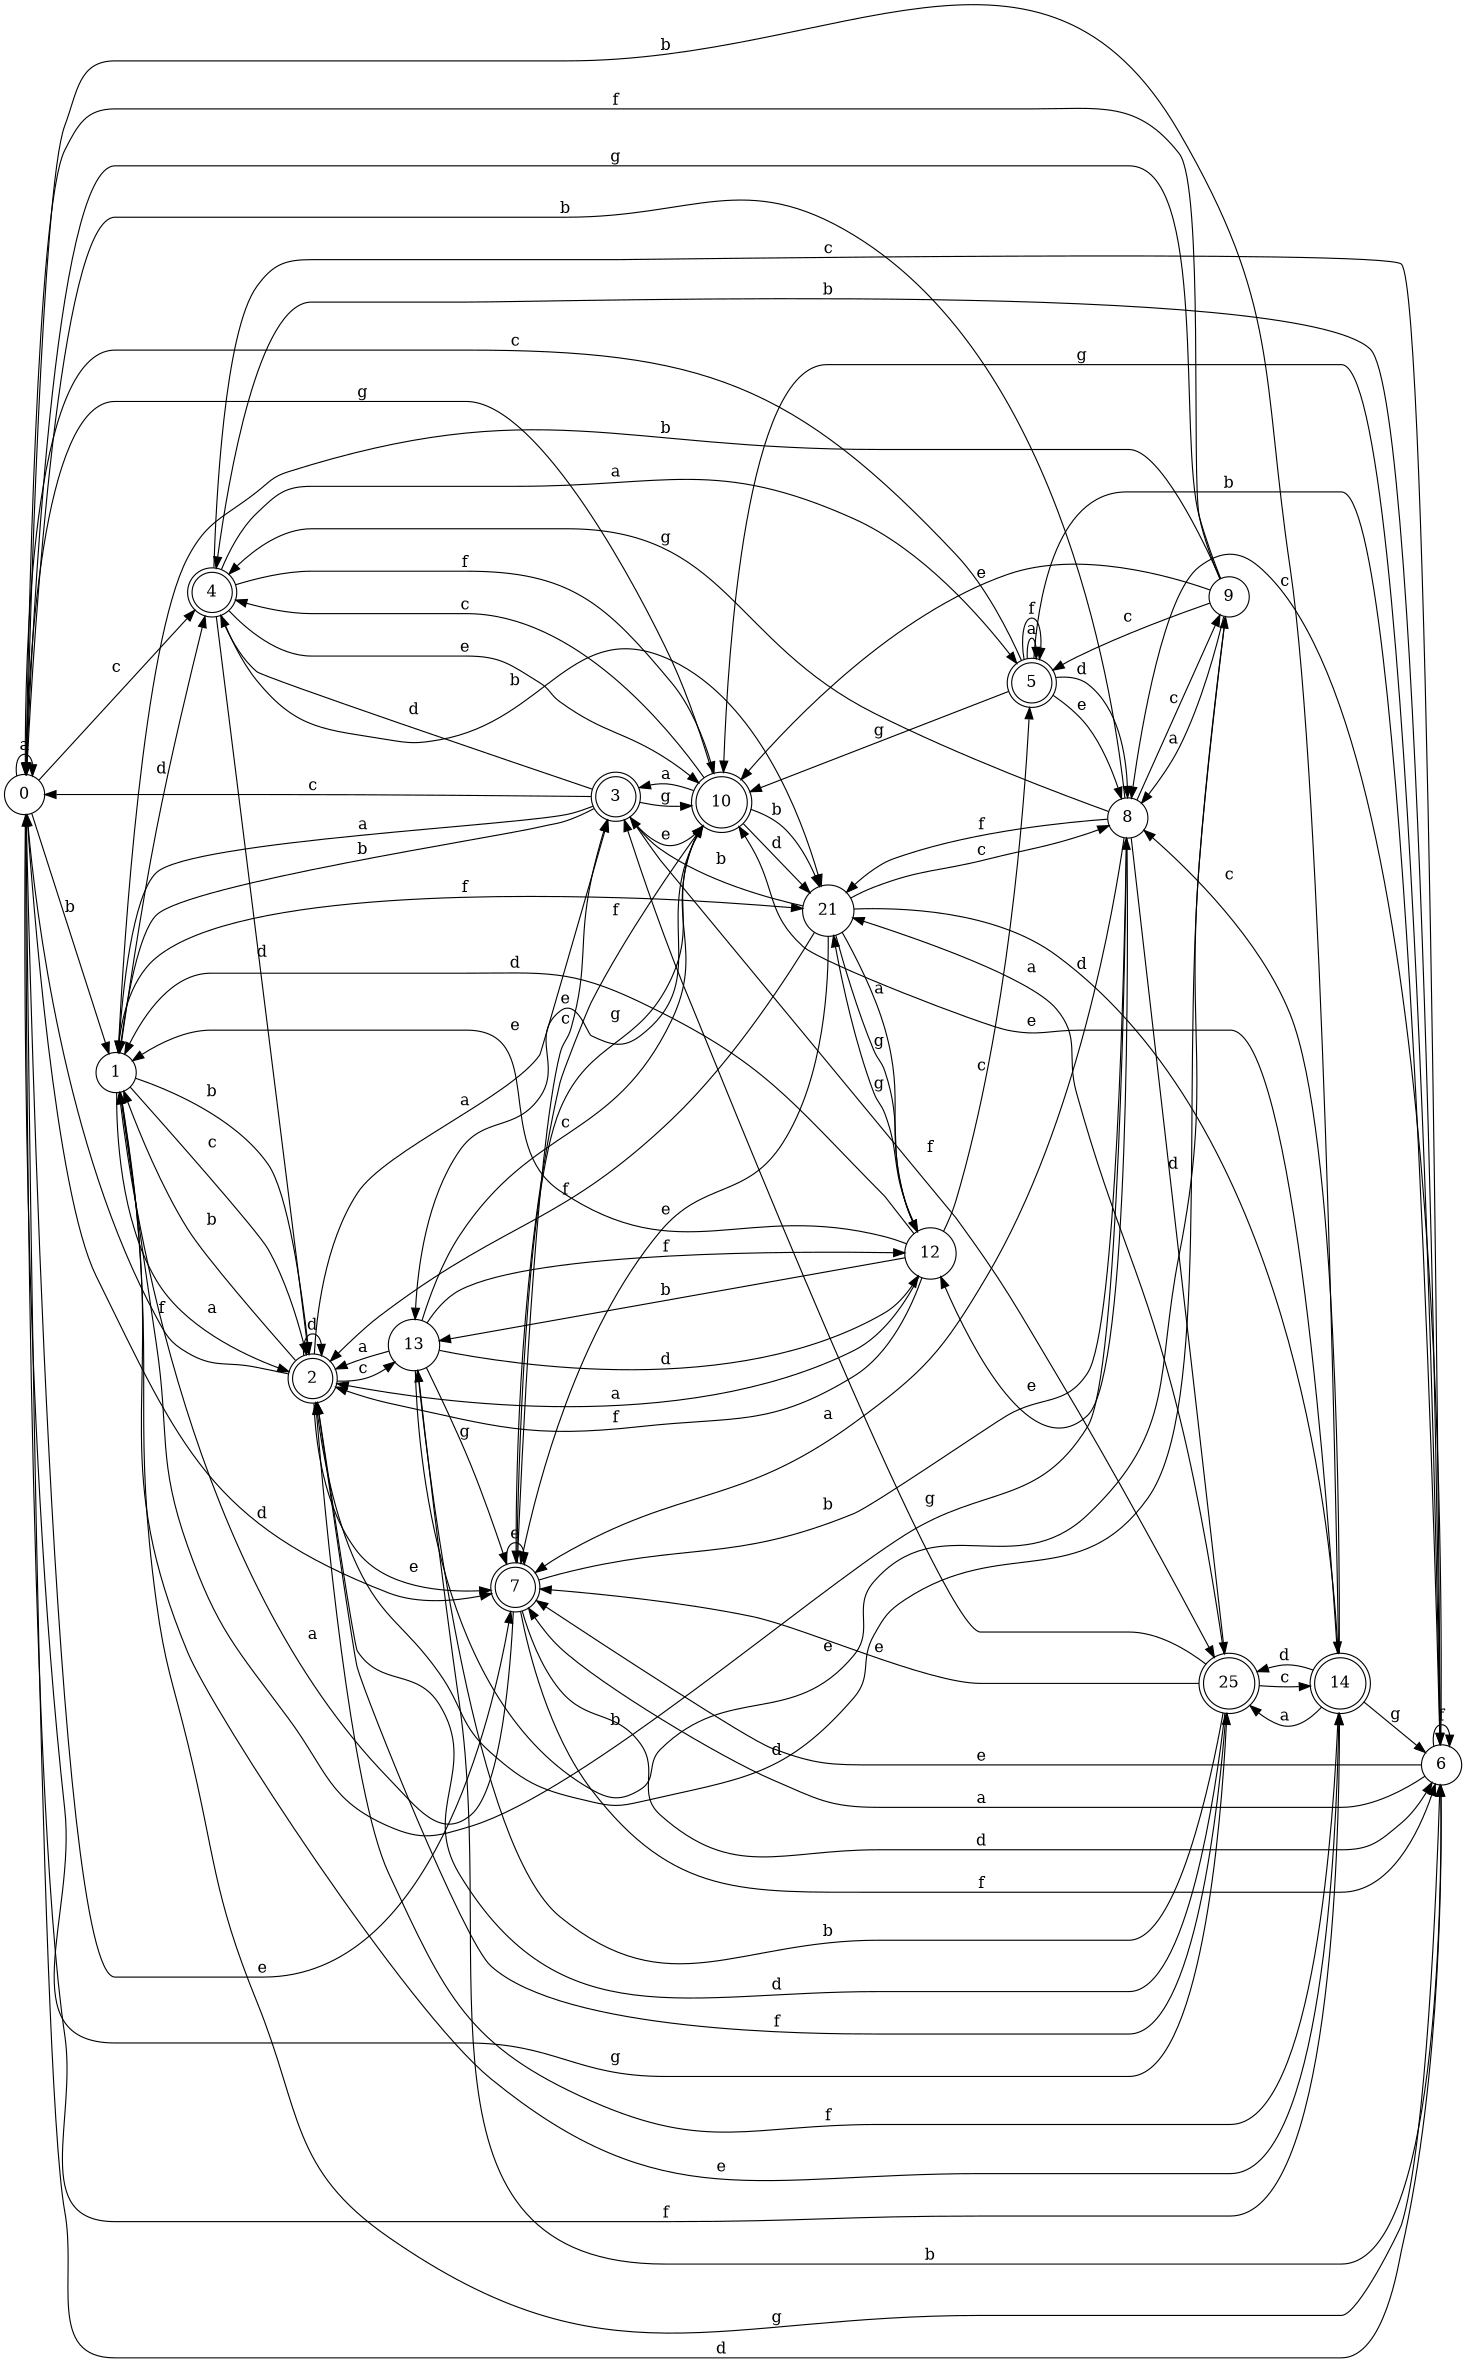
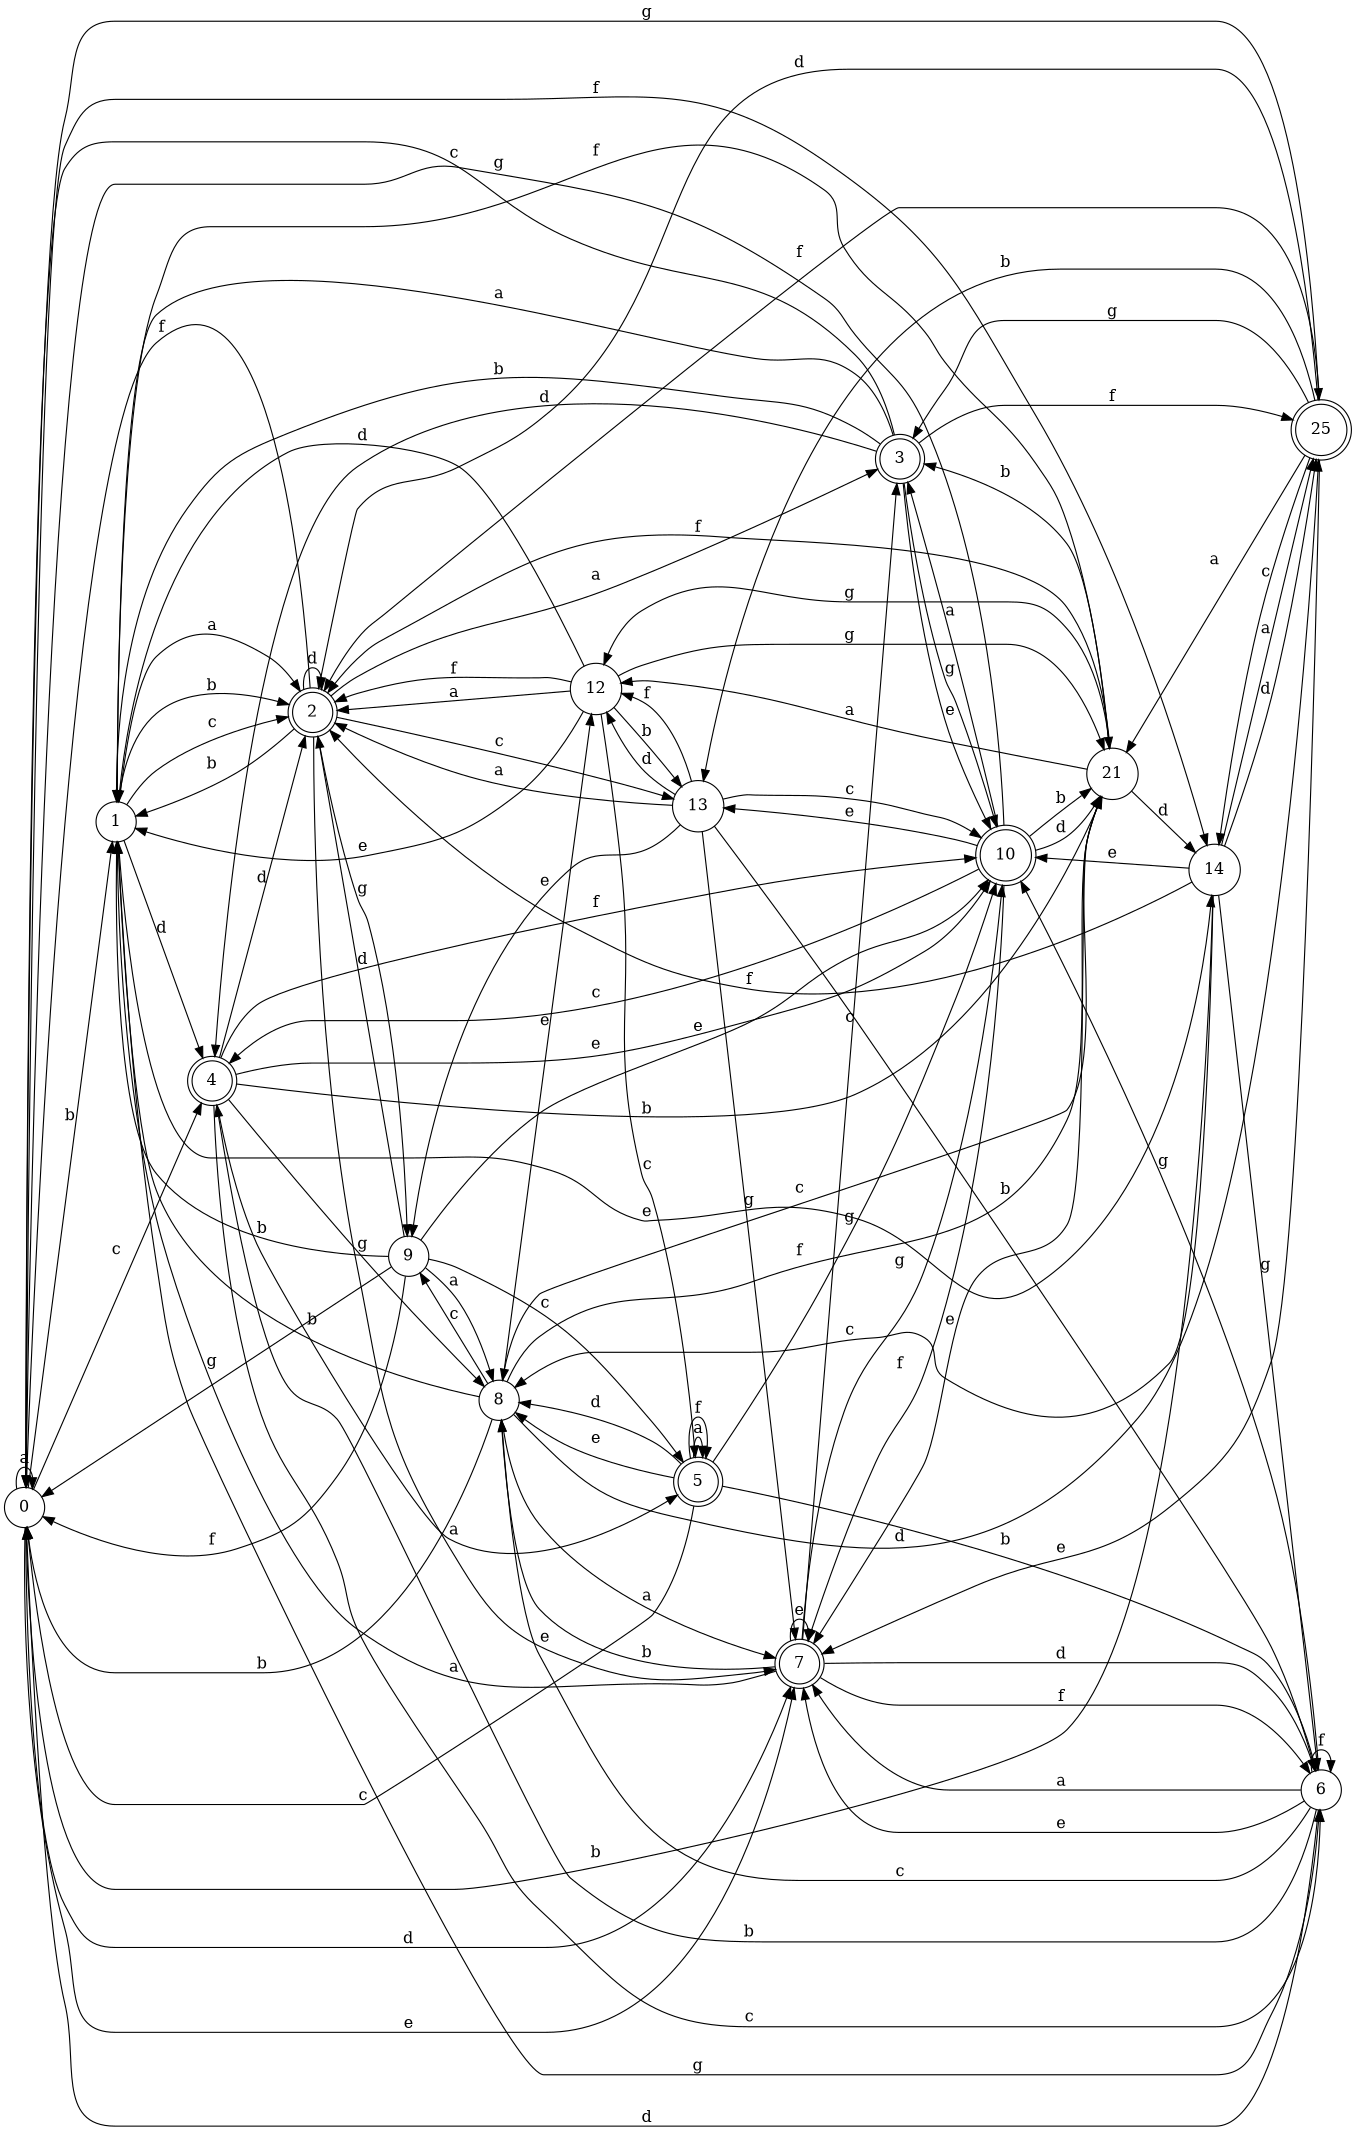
  digraph {
    rankdir=LR
    node [color=black fillcolor=white shape=circle style="rounded,filled"]
    n1 [label=0 style=filled]
    n2 [label=1 style=filled]
    n3 [label=4 shape=doublecircle]
    n4 [label=7 shape=doublecircle]
-   n5 [label=14 shape=doublecircle]
+   n5 [label=14]
    n6 [label=25 shape=doublecircle]
    n7 [label=2 shape=doublecircle]
    n8 [label=6 style=filled]
    n9 [label=21 style=filled]
    n10 [label=10 shape=doublecircle]
    n11 [label=5 shape=doublecircle]
    n12 [label=8 style=filled]
    n13 [label=3 shape=doublecircle]
    n14 [label=13 style=filled]
    n15 [label=9]
    n16 [label=12 style=filled]
    n1 -> n1 [label=a]
    n1 -> n2 [label=b]
    n1 -> n3 [label=c]
    n1 -> n4 [label=d]
    n1 -> n4 [label=e]
    n1 -> n5 [label=f]
    n1 -> n6 [label=g]
    n2 -> n3 [label=d]
    n2 -> n5 [label=e]
    n2 -> n7 [label=a]
    n2 -> n7 [label=b]
    n2 -> n7 [label=c]
    n2 -> n8 [label=g]
    n2 -> n9 [label=f]
    n3 -> n7 [label=d]
    n3 -> n8 [label=c]
    n3 -> n9 [label=b]
    n3 -> n10 [label=e]
    n3 -> n10 [label=f]
    n3 -> n11 [label=a]
-   n12 -> n3 [label=g]
+   n3 -> n12 [label=g]
    n4 -> n2 [label=a]
    n4 -> n4 [label=e]
    n4 -> n8 [label=d]
    n4 -> n8 [label=f]
    n4 -> n10 [label=g]
    n4 -> n12 [label=b]
    n4 -> n13 [label=c]
    n5 -> n1 [label=b]
    n5 -> n6 [label=a]
    n5 -> n6 [label=d]
    n5 -> n7 [label=f]
    n5 -> n8 [label=g]
    n5 -> n10 [label=e]
    n5 -> n12 [label=c]
    n6 -> n4 [label=e]
    n6 -> n5 [label=c]
    n6 -> n7 [label=d]
    n6 -> n7 [label=f]
    n6 -> n9 [label=a]
    n6 -> n13 [label=g]
    n6 -> n14 [label=b]
    n7 -> n1 [label=f]
    n7 -> n2 [label=b]
    n7 -> n4 [label=e]
    n7 -> n7 [label=d]
    n7 -> n13 [label=a]
    n7 -> n14 [label=c]
+   n7 -> n15 [label=g]
    n8 -> n1 [label=d]
    n8 -> n3 [label=b]
    n8 -> n4 [label=a]
    n8 -> n4 [label=e]
    n8 -> n8 [label=f]
    n8 -> n10 [label=g]
    n8 -> n12 [label=c]
    n9 -> n4 [label=e]
    n9 -> n5 [label=d]
    n9 -> n7 [label=f]
    n9 -> n12 [label=c]
    n9 -> n13 [label=b]
    n9 -> n16 [label=a]
    n9 -> n16 [label=g]
    n10 -> n1 [label=g]
    n10 -> n3 [label=c]
    n10 -> n4 [label=f]
    n10 -> n9 [label=b]
    n10 -> n9 [label=d]
    n10 -> n13 [label=a]
    n10 -> n14 [label=e]
    n11 -> n1 [label=c]
    n11 -> n8 [label=b]
    n11 -> n10 [label=g]
    n11 -> n11 [label=a]
    n11 -> n11 [label=f]
    n11 -> n12 [label=d]
    n11 -> n12 [label=e]
    n12 -> n1 [label=b]
    n12 -> n2 [label=b]
    n12 -> n4 [label=a]
    n12 -> n6 [label=d]
    n12 -> n9 [label=f]
    n12 -> n15 [label=c]
    n12 -> n16 [label=e]
    n13 -> n1 [label=c]
    n13 -> n2 [label=a]
    n13 -> n2 [label=b]
    n13 -> n3 [label=d]
    n13 -> n6 [label=f]
    n13 -> n10 [label=e]
    n13 -> n10 [label=g]
    n14 -> n4 [label=g]
    n14 -> n7 [label=a]
    n14 -> n8 [label=b]
    n14 -> n10 [label=c]
    n14 -> n15 [label=e]
    n14 -> n16 [label=d]
    n14 -> n16 [label=f]
    n15 -> n1 [label=f]
    n15 -> n1 [label=g]
    n15 -> n2 [label=b]
    n15 -> n7 [label=d]
    n15 -> n10 [label=e]
    n15 -> n11 [label=c]
    n15 -> n12 [label=a]
    n16 -> n2 [label=d]
    n16 -> n2 [label=e]
    n16 -> n7 [label=a]
    n16 -> n7 [label=f]
    n16 -> n9 [label=g]
    n16 -> n11 [label=c]
    n16 -> n14 [label=b]
  }
